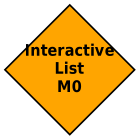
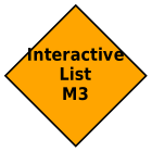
  digraph {
    nodesep=0.75
-   n1 [fillcolor=orange fixedsize=true fontname="Helvetica-Narrow-Bold" fontsize=20 height=2.2 label="Interactive\nList\nM0" penwidth=2 shape=diamond style=filled width=2.2]
+   n1 [fillcolor=orange fixedsize=true fontname="Helvetica-Narrow-Bold" fontsize=20 height=2.2 label="Interactive\nList\nM3" penwidth=2 shape=diamond style=filled width=2.2]
  }
